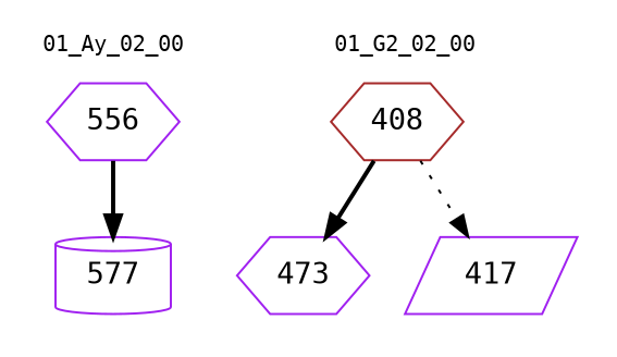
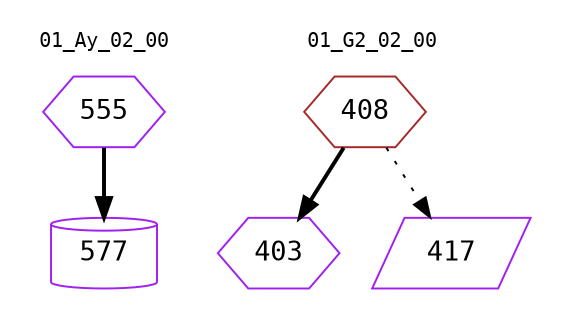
  digraph {
    fontname="DejaVu Sans Mono"
    node [color=purple fontname="DejaVu Sans Mono" shape=hexagon]
    edge [arrowhead=normal color=black fontname="DejaVu Sans Mono" style=bold]
-   n1 [label=556]
+   n1 [label=555]
    n2 [label=577 shape=cylinder]
    n3 [color=brown label=408]
-   n4 [label=473]
+   n4 [label=403]
    n5 [label=417 shape=parallelogram]
    subgraph cluster_1 {
      color=white
      fontsize=10
      label="01_Ay_02_00"
      n1
      n2
    }
    subgraph cluster_2 {
      color=white
      fontsize=10
      label="01_G2_02_00"
      n3
      n4
      n5
    }
    n1 -> n2
    n3 -> n4
    n3 -> n5 [style=dotted]
  }
